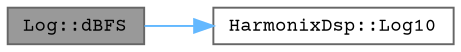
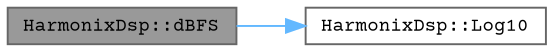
  digraph {
    rankdir=LR
    fontname="Courier Prime"
    node [fontname="Courier Prime" fontsize=10 shape=box style=filled]
-   n1 [color=gray40 fillcolor=grey60 fontcolor=black height=0.2 label="Log::dBFS" width=0.4]
+   n1 [color=gray40 fillcolor=grey60 fontcolor=black height=0.2 label="HarmonixDsp::dBFS" width=0.4]
    n2 [color=grey40 fillcolor=white height=0.2 label="HarmonixDsp::Log10" width=0.4]
    n1 -> n2 [color=steelblue1 fontname="Courier Prime" fontsize=10 labelfontname=Helvetica labelfontsize=10 style=solid]
  }
